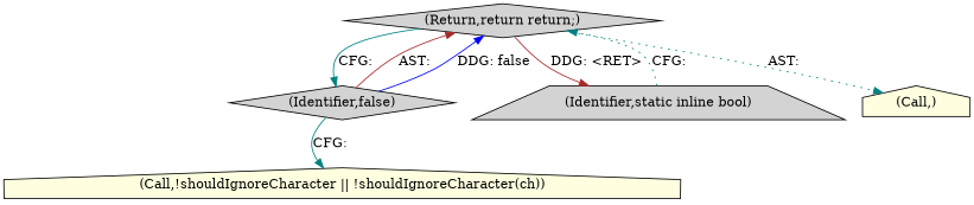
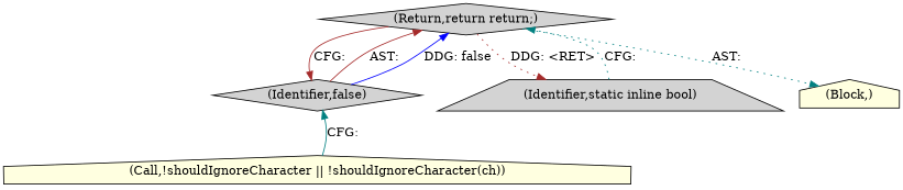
  digraph {
    node [fillcolor=lightgrey shape=diamond style=filled]
    edge [color=teal style=solid]
    n1 [label="(Return,return return;)"]
    n2 [label="(Identifier,false)"]
    n3 [label="(Identifier,static inline bool)" shape=trapezium]
-   n4 [fillcolor=lightyellow label="(Call,)" shape=house]
+   n4 [fillcolor=lightyellow label="(Block,)" shape=house]
    n5 [fillcolor=lightyellow label="(Call,!shouldIgnoreCharacter || !shouldIgnoreCharacter(ch))" shape=house]
-   n1 -> n2 [label="CFG: "]
-   n1 -> n3 [color=brown label="DDG: <RET>"]
+   n1 -> n2 [color=brown label="CFG: "]
+   n1 -> n3 [color=brown label="DDG: <RET>" style=dotted]
    n1 -> n4 [label="AST: " style=dotted]
    n2 -> n1 [color=brown label="AST: "]
    n2 -> n1 [color=blue label="DDG: false"]
-   n2 -> n5 [label="CFG: "]
+   n5 -> n2 [label="CFG: "]
    n3 -> n1 [label="CFG: " style=dotted]
  }
